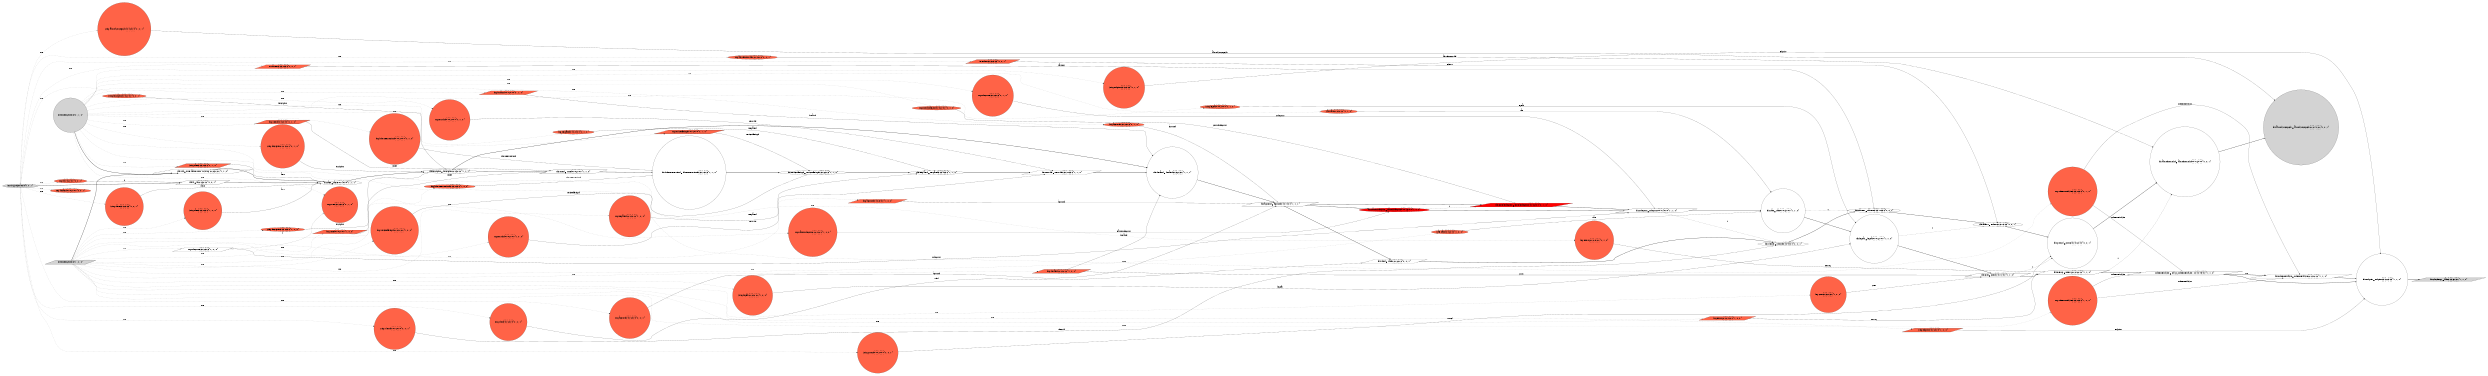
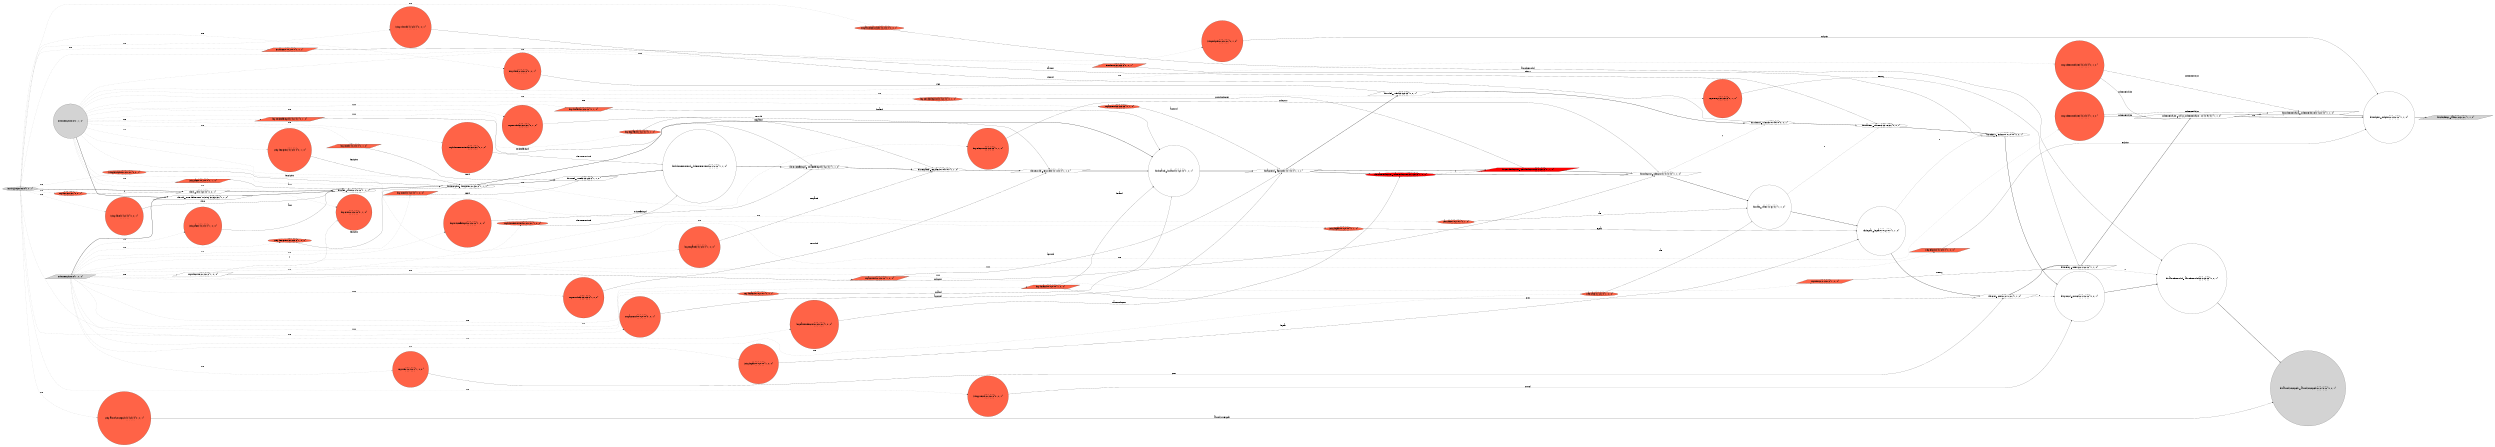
  digraph {
    rankdir=LR
    node [fillcolor=tomato shape=circle style=filled]
    edge [arrowhead=onormal style=solid]
    n1 [label="String endpoint@@@2@@@['0', '1', '0']"]
    n2 [fillcolor=white label="this.endpoint = endpoint@@@22@@@['1', '1', '0']"]
    n3 [fillcolor=lightgray label="this.checkForGc = false@@@23@@@['1', '1', '0']" shape=parallelogram]
    n4 [label="Long nodeRootDiskSize@@@2@@@['0', '1', '0']"]
    n5 [fillcolor=white label="nodeRootDiskSize != null && nodeRootDiskSize > 0@@@19@@@['1', '1', '0']" shape=parallelogram]
    n6 [fillcolor=white label="this.nodeRootDiskSize = nodeRootDiskSize@@@20@@@['1', '1', '0']" shape=parallelogram]
    n7 [label="long id@@@2@@@['0', '0', '1']" shape=ellipse]
    n8 [fillcolor=white label="this.id = id@@@3@@@['0', '0', '1']" shape=parallelogram]
    n9 [fillcolor=white label="this.name = name@@@4@@@['1', '1', '1']" shape=ellipse]
    n10 [label="String description@@@2@@@['1', '0', '0']" shape=ellipse]
    n11 [fillcolor=white label="this.description = description@@@5@@@['1', '1', '1']" shape=ellipse]
    n12 [fillcolor=white label="this.domainId = domainId@@@6@@@['1', '1', '1']"]
    n13 [fillcolor=white label="this.zoneId = zoneId@@@6@@@['1', '1', '0']" shape=parallelogram]
    n14 [label="String keyPair@@@2@@@['0', '1', '0']" shape=ellipse]
    n15 [fillcolor=white label="this.keyPair = keyPair@@@16@@@['1', '1', '0']"]
    n16 [fillcolor=white label="this.endPort = endPort@@@11@@@['0', '0', '1']" shape=ellipse]
    n17 [fillcolor=white label="this.cores = cores@@@17@@@['1', '1', '0']" shape=parallelogram]
    n18 [fillcolor=red label="this.masterNodeCount = masterNodeCount@@@13@@@['1', '0', '0']" shape=ellipse]
    n19 [fillcolor=white label="this.nodeCount = nodeCount@@@14@@@['1', '1', '0']" shape=parallelogram]
    n20 [fillcolor=red label="this.controlNodeCount = controlNodeCount@@@13@@@['0', '1', '0']" shape=parallelogram]
    n21 [fillcolor=white label="this.ruleUuid = ruleUuid@@@9@@@['0', '0', '1']" shape=ellipse]
    n22 [fillcolor=white label="this.state = state@@@15@@@['1', '1', '0']"]
    n23 [label="String name@@@2@@@['0', '1', '0']" shape=parallelogram]
    n24 [fillcolor=lightgray label="SecurityGroupRulesVO['0', '0', '1']" shape=ellipse]
    n25 [label="Long allowedNetworkId@@@2@@@['0', '0', '1']" shape=ellipse]
    n26 [label="int startPort@@@2@@@['0', '0', '1']" shape=parallelogram]
    n27 [label="String ruleUuid@@@2@@@['0', '0', '1']"]
    n28 [label="Long ruleId@@@2@@@['0', '0', '1']"]
    n29 [label="String description@@@2@@@['0', '0', '1']" shape=ellipse]
    n30 [label="Long domainId@@@2@@@['0', '0', '1']" shape=ellipse]
    n31 [label="Long accountId@@@2@@@['0', '0', '1']"]
    n32 [label="String protocol@@@2@@@['0', '0', '1']"]
    n33 [label="String allowedSourceIpCidr@@@2@@@['0', '0', '1']"]
    n34 [label="String name@@@2@@@['0', '0', '1']"]
    n35 [label="int endPort@@@2@@@['0', '0', '1']" shape=parallelogram]
    n36 [fillcolor=white label="this.allowedNetworkId = allowedNetworkId@@@13@@@['0', '0', '1']"]
    n37 [fillcolor=white label="this.startPort = startPort@@@10@@@['0', '0', '1']" shape=ellipse]
    n38 [fillcolor=white label="this.ruleId = ruleId@@@8@@@['0', '0', '1']" shape=parallelogram]
    n39 [fillcolor=white label="this.accountId = accountId@@@7@@@['1', '1', '1']" shape=parallelogram]
    n40 [fillcolor=white label="this.protocol = protocol@@@12@@@['0', '0', '1']"]
    n41 [fillcolor=lightgray label="this.allowedSourceIpCidr = allowedSourceIpCidr@@@14@@@['0', '0', '1']"]
    n42 [fillcolor=white label="this.serviceOfferingId = serviceOfferingId@@@8@@@['1', '1', '0']" shape=ellipse]
    n43 [fillcolor=white label="this.templateId = templateId@@@9@@@['1', '1', '0']" shape=ellipse]
    n44 [fillcolor=white label="this.networkId = networkId@@@10@@@['1', '1', '0']" shape=parallelogram]
    n45 [label="long domainId@@@2@@@['1', '0', '0']" shape=parallelogram]
    n46 [label="long serviceOfferingId@@@2@@@['1', '0', '0']"]
    n47 [fillcolor=lightgray label="KubernetesClusterVO['0', '1', '0']"]
    n48 [label="long templateId@@@2@@@['0', '1', '0']" shape=ellipse]
    n49 [label="long memory@@@2@@@['0', '1', '0']"]
    n50 [label="long zoneId@@@2@@@['0', '1', '0']" shape=parallelogram]
    n51 [label="long accountId@@@2@@@['0', '1', '0']" shape=ellipse]
    n52 [fillcolor=white label="this.uuid = UUID.randomUUID().toString()@@@3@@@['1', '1', '0']" shape=parallelogram]
    n53 [label="String description@@@2@@@['0', '1', '0']"]
    n54 [label="long kubernetesVersionId@@@2@@@['0', '1', '0']"]
    n55 [label="long nodeCount@@@2@@@['0', '1', '0']"]
    n56 [label="long networkId@@@2@@@['0', '1', '0']"]
    n57 [label="State state@@@2@@@['0', '1', '0']" shape=ellipse]
    n58 [label="long cores@@@2@@@['0', '1', '0']"]
    n59 [label="long domainId@@@2@@@['0', '1', '0']" shape=parallelogram]
    n60 [label="long controlNodeCount@@@2@@@['0', '1', '0']" shape=ellipse]
    n61 [label="long serviceOfferingId@@@2@@@['0', '1', '0']" shape=parallelogram]
    n62 [fillcolor=white label="this.memory = memory@@@18@@@['1', '1', '0']" shape=parallelogram]
    n63 [fillcolor=white label="this.kubernetesVersionId = kubernetesVersionId@@@7@@@['1', '1', '0']"]
    n64 [label="State state@@@2@@@['1', '0', '0']" shape=ellipse]
    n65 [fillcolor=white label="long nodeCount@@@2@@@['1', '0', '0']" shape=parallelogram]
    n66 [label="long networkId@@@2@@@['1', '0', '0']"]
    n67 [label="long templateId@@@2@@@['1', '0', '0']"]
    n68 [label="String endpoint@@@2@@@['1', '0', '0']" shape=parallelogram]
    n69 [label="long memory@@@2@@@['1', '0', '0']" shape=parallelogram]
    n70 [label="long zoneId@@@2@@@['1', '0', '0']" shape=parallelogram]
    n71 [label="String name@@@2@@@['1', '0', '0']"]
    n72 [label="String keyPair@@@2@@@['1', '0', '0']"]
    n73 [label="long masterNodeCount@@@2@@@['1', '0', '0']"]
    n74 [label="long kubernetesVersionId@@@2@@@['1', '0', '0']" shape=ellipse]
    n75 [label="long accountId@@@2@@@['1', '0', '0']" shape=parallelogram]
    n76 [fillcolor=lightgray label="KubernetesClusterVO['1', '0', '0']" shape=parallelogram]
    n77 [label="Long nodeRootDiskSize@@@2@@@['1', '0', '0']"]
    n78 [label="long cores@@@2@@@['1', '0', '0']"]
    n1 -> n2 [arrowhead=dot label=endpoint]
    n2 -> n3 [arrowhead=dot style=bold]
    n4 -> n5 [label=nodeRootDiskSize]
    n4 -> n6 [arrowhead=dot label=nodeRootDiskSize]
    n5 -> n2 [style=bold]
    n5 -> n6 [arrowhead=dot style=bold]
    n5 -> n6 [label=true style=dotted]
    n6 -> n2 [style=bold]
    n7 -> n8 [label=id]
    n8 -> n9 [arrowhead=dot style=bold]
    n9 -> n11 [arrowhead=dot style=bold]
    n10 -> n11 [label=description]
    n11 -> n12 [arrowhead=dot style=bold]
    n11 -> n13 [style=bold]
    n12 -> n39 [arrowhead=dot style=bold]
    n13 -> n63 [style=bold]
    n14 -> n15 [arrowhead=dot label=keyPair]
    n15 -> n16 [label=0 style=dashed]
    n15 -> n17 [style=bold]
    n16 -> n40 [style=bold]
    n17 -> n40 [arrowhead=dot label=0 style=dashed]
    n17 -> n62 [style=bold]
    n18 -> n19 [style=bold]
    n18 -> n20 [label=0 style=dashed]
    n19 -> n21 [label=0 style=dashed]
    n19 -> n22 [arrowhead=dot style=bold]
    n20 -> n19 [style=bold]
    n21 -> n37 [style=bold]
    n22 -> n15 [style=bold]
    n22 -> n37 [label=0 style=dashed]
    n23 -> n9 [label=name]
    n24 -> n7 [label=true style=dotted]
    n24 -> n8 [arrowhead=dot style=bold]
    n24 -> n25 [label=true style=dotted]
    n24 -> n26 [label=true style=dotted]
    n24 -> n27 [arrowhead=dot label=true style=dotted]
    n24 -> n28 [arrowhead=dot label=true style=dotted]
    n24 -> n29 [label=true style=dotted]
    n24 -> n30 [label=true style=dotted]
    n24 -> n31 [arrowhead=dot label=true style=dotted]
    n24 -> n32 [arrowhead=dot label=true style=dotted]
    n24 -> n33 [label=true style=dotted]
    n24 -> n34 [label=true style=dotted]
    n24 -> n35 [label=true style=dotted]
    n25 -> n36 [arrowhead=dot label=allowedNetworkId]
    n26 -> n37 [label=startPort]
    n27 -> n21 [label=ruleUuid]
    n28 -> n38 [label=ruleId]
    n29 -> n11 [label=description]
+   n30 -> n12 [label=domainId]
    n31 -> n39 [arrowhead=dot label=accountId]
    n32 -> n40 [arrowhead=dot label=protocol]
    n33 -> n41 [arrowhead=dot label=allowedSourceIpCidr]
    n34 -> n9 [arrowhead=dot label=name]
    n35 -> n16 [arrowhead=dot label=endPort]
    n36 -> n41 [style=bold]
    n37 -> n16 [style=bold]
    n38 -> n21 [arrowhead=dot style=bold]
    n39 -> n18 [style=bold]
    n39 -> n20 [arrowhead=dot style=bold]
    n39 -> n38 [arrowhead=dot style=bold]
    n40 -> n36 [arrowhead=dot style=bold]
    n42 -> n43 [arrowhead=dot style=bold]
    n43 -> n44 [arrowhead=dot style=bold]
    n44 -> n12 [style=bold]
    n45 -> n12 [arrowhead=dot label=domainId]
    n45 -> n17 [label=cores]
    n46 -> n42 [label=serviceOfferingId]
    n47 -> n1 [arrowhead=dot label=true style=dotted]
    n47 -> n4 [label=true style=dotted]
    n47 -> n14 [arrowhead=dot label=true style=dotted]
    n47 -> n23 [label=true style=dotted]
    n47 -> n48 [label=true style=dotted]
    n47 -> n49 [arrowhead=dot label=true style=dotted]
    n47 -> n50 [label=true style=dotted]
    n47 -> n51 [arrowhead=dot label=true style=dotted]
    n47 -> n52 [arrowhead=dot style=bold]
    n47 -> n53 [label=true style=dotted]
    n47 -> n54 [label=true style=dotted]
    n47 -> n55 [arrowhead=dot label=true style=dotted]
    n47 -> n56 [arrowhead=dot label=true style=dotted]
    n47 -> n57 [label=true style=dotted]
    n47 -> n58 [arrowhead=dot label=true style=dotted]
    n47 -> n59 [label=true style=dotted]
    n47 -> n60 [label=true style=dotted]
    n47 -> n61 [arrowhead=dot label=true style=dotted]
    n48 -> n43 [label=templateId]
    n49 -> n62 [label=memory]
    n50 -> n13 [arrowhead=dot label=zoneId]
    n51 -> n39 [label=accountId]
    n52 -> n9 [style=bold]
    n53 -> n11 [arrowhead=dot label=description]
    n54 -> n63 [label=kubernetesVersionId]
    n55 -> n19 [label=nodeCount]
    n56 -> n44 [arrowhead=dot label=networkId]
    n57 -> n22 [arrowhead=dot label=state]
    n59 -> n12 [arrowhead=dot label=domainId]
    n60 -> n20 [label=controlNodeCount]
    n61 -> n42 [arrowhead=dot label=serviceOfferingId]
    n62 -> n5 [style=bold]
    n62 -> n36 [arrowhead=dot label=0 style=dashed]
    n63 -> n42 [arrowhead=dot style=bold]
    n64 -> n22 [label=state]
    n65 -> n19 [arrowhead=dot label=nodeCount]
    n65 -> n58 [label=0 style=dashed]
    n66 -> n44 [arrowhead=dot label=networkId]
    n67 -> n43 [arrowhead=dot label=templateId]
    n68 -> n2 [arrowhead=dot label=endpoint]
    n69 -> n62 [label=memory]
    n70 -> n13 [label=zoneId]
    n71 -> n9 [label=name]
    n72 -> n15 [arrowhead=dot label=keyPair]
    n73 -> n18 [arrowhead=dot label=masterNodeCount]
    n74 -> n63 [label=kubernetesVersionId]
    n75 -> n39 [label=accountId]
    n76 -> n10 [arrowhead=dot label=true style=dotted]
    n76 -> n45 [arrowhead=dot label=true style=dotted]
    n76 -> n46 [arrowhead=dot label=true style=dotted]
    n76 -> n52 [arrowhead=dot style=bold]
    n76 -> n64 [label=true style=dotted]
    n76 -> n65 [label=true style=dotted]
    n76 -> n66 [label=true style=dotted]
    n76 -> n67 [label=true style=dotted]
    n76 -> n68 [arrowhead=dot label=true style=dotted]
    n76 -> n69 [label=true style=dotted]
    n76 -> n70 [label=true style=dotted]
    n76 -> n71 [arrowhead=dot label=true style=dotted]
    n76 -> n72 [label=true style=dotted]
    n76 -> n73 [arrowhead=dot label=true style=dotted]
    n76 -> n74 [arrowhead=dot label=true style=dotted]
    n76 -> n75 [arrowhead=dot label=true style=dotted]
    n76 -> n77 [label=true style=dotted]
    n76 -> n78 [label=true style=dotted]
    n77 -> n5 [label=nodeRootDiskSize]
    n77 -> n6 [arrowhead=dot label=nodeRootDiskSize]
    n78 -> n17 [arrowhead=dot label=cores]
  }
